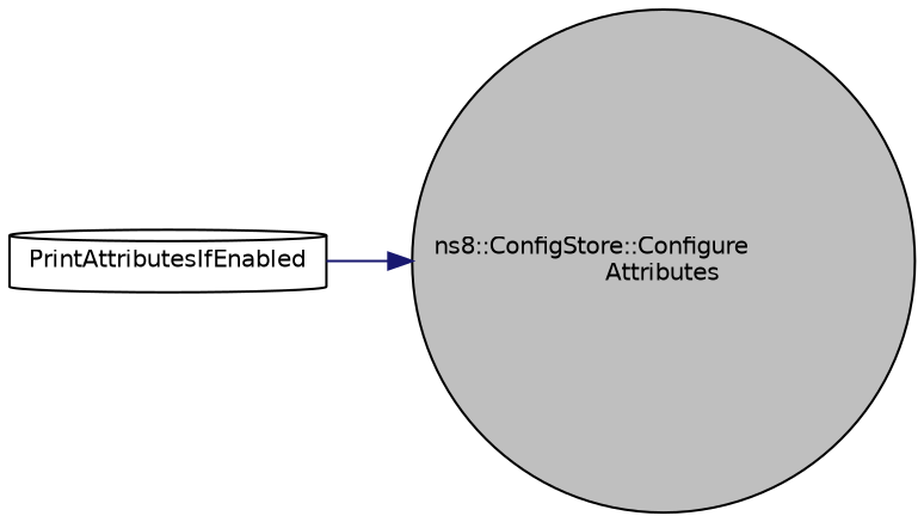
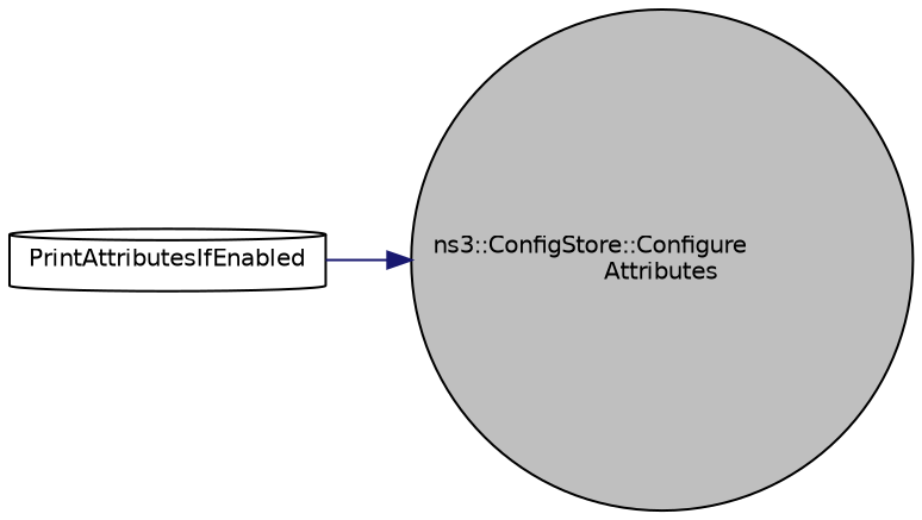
  digraph {
    rankdir=RL
    node [color=black fontname=Helvetica fontsize=10 style=filled]
-   n1 [fillcolor=grey75 fontcolor=black height=0.2 label="ns8::ConfigStore::Configure\lAttributes" shape=circle width=0.4]
+   n1 [fillcolor=grey75 fontcolor=black height=0.2 label="ns3::ConfigStore::Configure\lAttributes" shape=circle width=0.4]
    n2 [fillcolor=white height=0.2 label=PrintAttributesIfEnabled shape=cylinder width=0.4]
    n1 -> n2 [color=midnightblue dir=back fontname=Helvetica fontsize=10 labelfontname=Helvetica labelfontsize=10 style=solid]
  }
